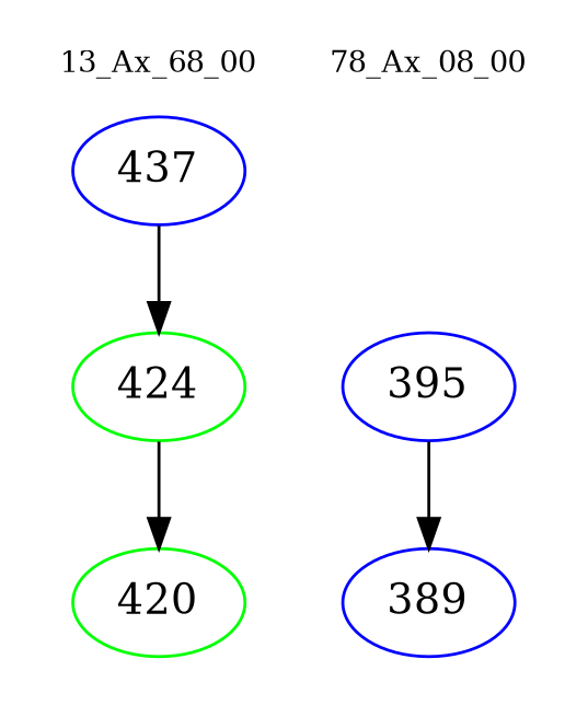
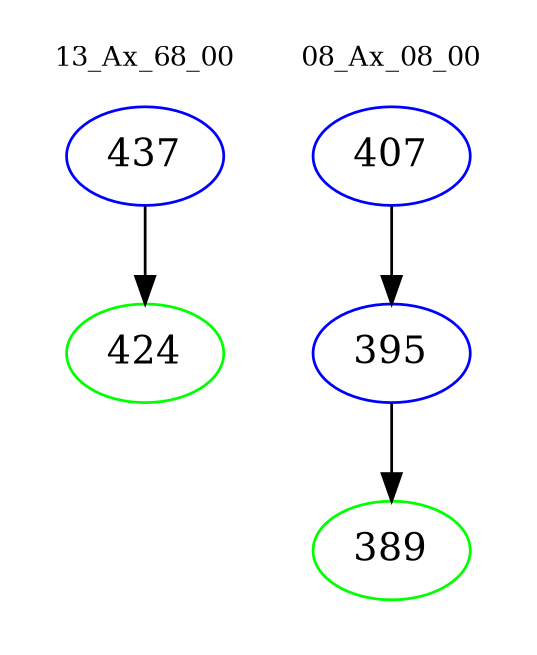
  digraph {
    node [color=blue]
    edge [color=black]
    n1 [label=437]
    n2 [color=green label=424]
-   n3 [color=green label=420]
+   n4 [label=407]
    n5 [label=395]
-   n6 [label=389]
+   n6 [color=green label=389]
    subgraph cluster_1 {
      color=white
      fontsize=10
      label="13_Ax_68_00"
      n1
      n2
-     n3
    }
    subgraph cluster_2 {
      color=white
      fontsize=10
-     label="78_Ax_08_00"
+     label="08_Ax_08_00"
+     n4
      n5
      n6
    }
    n1 -> n2
-   n2 -> n3
+   n4 -> n5
    n5 -> n6
  }
